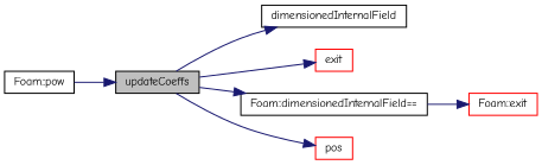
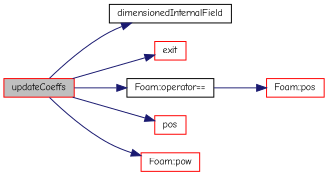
  digraph {
    fontname="Comic Neue"
    rankdir=LR
    node [color=red fontname="Comic Neue" fontsize=10 shape=record]
    edge [color=midnightblue fontname="Comic Neue" fontsize=10 labelfontname=FreeSans labelfontsize=10 style=solid]
-   n1 [color=black fillcolor=grey75 fontcolor=black height=0.2 label=updateCoeffs style=filled width=0.4]
+   n1 [fillcolor=grey75 fontcolor=black height=0.2 label=updateCoeffs style=filled width=0.4]
    n2 [color=black height=0.2 label=dimensionedInternalField width=0.4]
    n3 [height=0.2 label=exit width=0.4]
-   n4 [color=black height=0.2 label="Foam::dimensionedInternalField==" width=0.4]
+   n4 [color=black height=0.2 label="Foam::operator==" width=0.4]
    n5 [height=0.2 label=pos width=0.4]
-   n6 [color=black height=0.2 label="Foam::pow" width=0.4]
-   n7 [height=0.2 label="Foam::exit" width=0.4]
+   n6 [height=0.2 label="Foam::pow" width=0.4]
+   n7 [height=0.2 label="Foam::pos" width=0.4]
    n1 -> n2
    n1 -> n3
    n1 -> n4
    n1 -> n5
-   n6 -> n1
+   n1 -> n6
    n4 -> n7
  }
